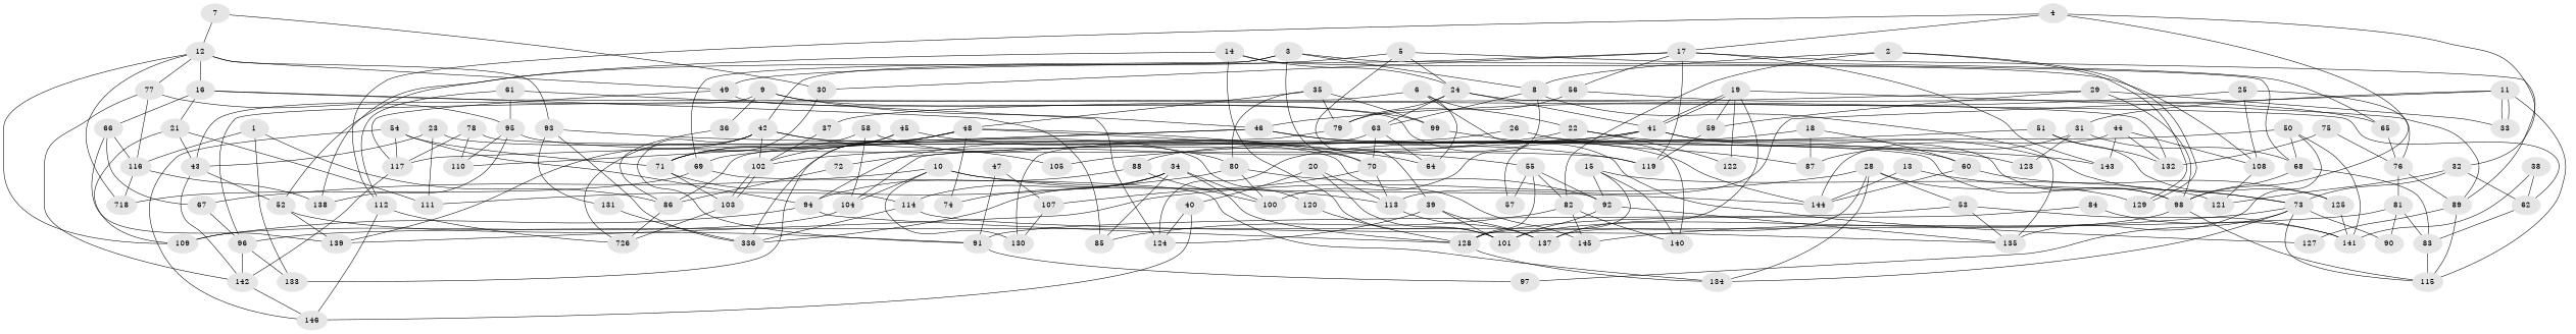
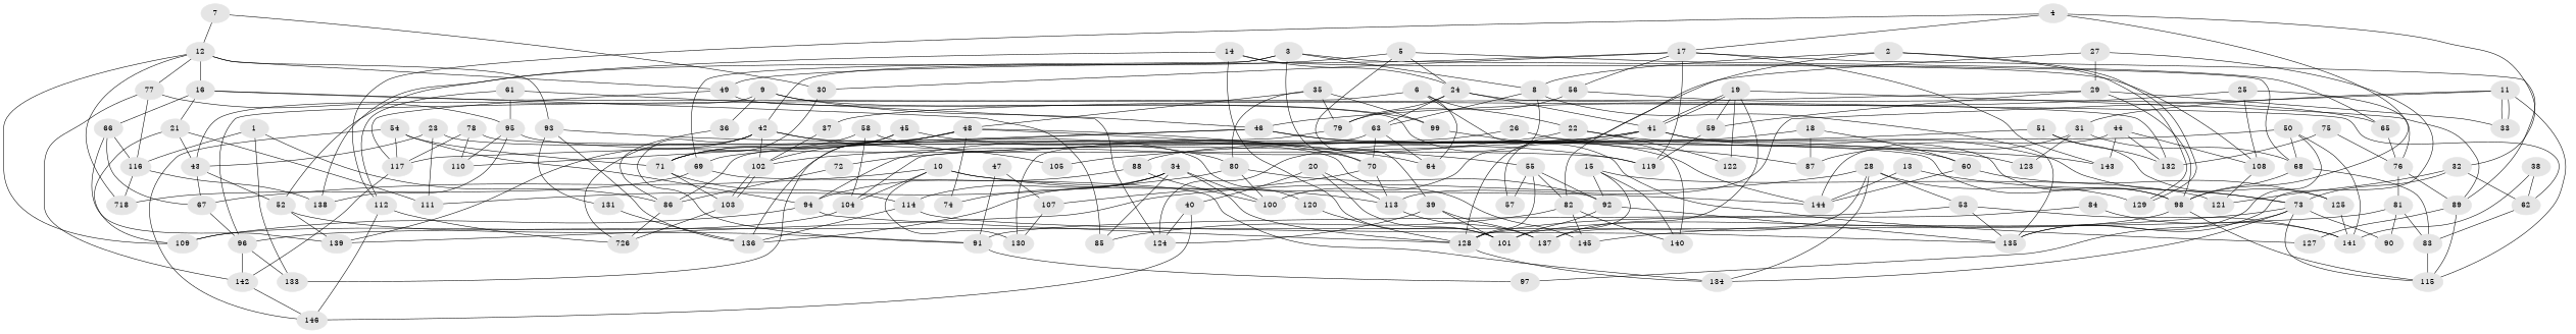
  graph {
    node [color=gray90 style=filled]
    1
    86
    116
    133
    n5 [label=726]
    n6 [label=718]
    138
    2
    8
    82
    129
    63
    100
    135
    140
    85
    145
    3
    42
    68
    69
    70
    102
    139
    91
    105
    120
    98
    83
    134
    113
    107
    4
    17
    32
    112
    30
    49
    56
    89
    119
    143
    73
    121
    62
    115
    101
    146
    5
    24
    39
    52
    65
    41
    79
    132
    124
    137
    76
    6
    22
    64
    96
    122
    123
    142
    7
    12
    16
    77
    93
    109
    71
    9
    36
    43
    46
    99
    60
    117
    144
    10
    67
    104
    130
    11
    31
    33
    87
    21
    66
    127
    95
-   136 [label=336]
+   136
    131
    13
    90
    97
    14
    108
    15
    92
    128
    111
    18
    125
    19
    59
    57
    72
    88
    20
    40
    103
    23
    25
    81
    26
    94
+   27
    29
    37
    28
    53
    141
    114
    34
    74
    35
    48
    80
    55
    110
    38
    44
    45
    47
    50
    51
    54
    58
    61
    75
    78
    84
    1 -- 86
    1 -- 116
    1 -- 133
    86 -- n5
    116 -- n6
    116 -- 138
    2 -- 8
    2 -- 82
    2 -- 129
    2 -- 129
    8 -- 63
    8 -- 100
    8 -- 135
    82 -- 140
    82 -- 85
    82 -- 145
    63 -- 86
    63 -- 70
    63 -- 64
    3 -- 8
    3 -- 42
    3 -- 68
    3 -- 69
    3 -- 70
    42 -- n5
    42 -- 102
    42 -- 139
    42 -- 91
    42 -- 105
    42 -- 120
    68 -- 98
    68 -- 83
    69 -- n6
    69 -- 134
    70 -- 113
    70 -- 107
    102 -- 103
    102 -- 103
    91 -- 97
    120 -- 128
    98 -- 115
    98 -- 101
    83 -- 115
    113 -- 137
    107 -- 130
    4 -- 98
    4 -- 17
    4 -- 32
    4 -- 112
    17 -- 30
    17 -- 49
    17 -- 56
    17 -- 89
    17 -- 119
    17 -- 143
    32 -- 73
    32 -- 121
    32 -- 62
    112 -- n5
    112 -- 146
    30 -- 71
    49 -- 117
    49 -- 127
    56 -- 65
    56 -- 79
    89 -- 115
    89 -- 127
    73 -- 145
    73 -- 134
    73 -- 115
    73 -- 90
    73 -- 97
    62 -- 83
    5 -- 24
    5 -- 39
    5 -- 52
    5 -- 65
    24 -- 63
    24 -- 41
    24 -- 79
    24 -- 132
    39 -- 101
    39 -- 124
    39 -- 137
    52 -- 139
    52 -- 91
    65 -- 76
    41 -- 98
    41 -- 73
    41 -- 57
    41 -- 72
    41 -- 88
    79 -- 130
    76 -- 89
    76 -- 81
    6 -- 140
    6 -- 22
    6 -- 64
    6 -- 96
    22 -- 102
    22 -- 122
    22 -- 123
    96 -- 133
    96 -- 142
    142 -- 146
    7 -- 30
    7 -- 12
    12 -- n6
    12 -- 49
    12 -- 16
    12 -- 77
    12 -- 93
    12 -- 109
    16 -- 85
    16 -- 62
    16 -- 21
    16 -- 66
    77 -- 116
    77 -- 142
    77 -- 95
    93 -- 143
    93 -- 136
    93 -- 131
    71 -- 103
    71 -- 114
    9 -- 36
    9 -- 43
    9 -- 46
    9 -- 99
    36 -- 86
    43 -- 52
-   43 -- 142
+   43 -- 67
    46 -- 69
    46 -- 119
    46 -- 60
    46 -- 117
    99 -- 144
    60 -- 144
    60 -- 125
    117 -- 142
    10 -- 113
    10 -- 144
    10 -- 67
    10 -- 104
    10 -- 130
    67 -- 96
    104 -- 109
    11 -- 113
    11 -- 115
    11 -- 31
    11 -- 33
    11 -- 33
    31 -- 68
    31 -- 123
    31 -- 87
    21 -- 109
    21 -- 43
    21 -- 111
    66 -- 116
    66 -- 139
    66 -- 67
    95 -- 138
    95 -- 119
    95 -- 110
    131 -- 136
    13 -- 73
    13 -- 144
    14 -- 138
    14 -- 101
    14 -- 24
    14 -- 108
    108 -- 121
    15 -- 140
    15 -- 121
    15 -- 92
    15 -- 128
    92 -- 135
    92 -- 101
    128 -- 134
    18 -- 124
    18 -- 60
    18 -- 87
    125 -- 141
    19 -- 89
    19 -- 41
    19 -- 41
    19 -- 137
    19 -- 122
    19 -- 59
    59 -- 119
    72 -- 86
    88 -- 100
    88 -- 94
    20 -- 113
    20 -- 101
    20 -- 40
    40 -- 146
    40 -- 124
    103 -- n5
    23 -- 145
    23 -- 43
    23 -- 111
    25 -- 76
    25 -- 46
    25 -- 108
    81 -- 83
    81 -- 96
    81 -- 90
    26 -- 87
    26 -- 94
    94 -- 109
    94 -- 128
+   27 -- 135
+   27 -- 128
+   27 -- 29
    29 -- 98
    29 -- 33
    29 -- 59
    29 -- 37
    37 -- 102
    28 -- 129
    28 -- 139
    28 -- 134
    28 -- 137
    28 -- 53
    53 -- 135
    53 -- 91
    53 -- 141
    114 -- 135
    114 -- 136
    34 -- 100
    34 -- 85
    34 -- 136
    34 -- 128
    34 -- 114
    34 -- 74
    35 -- 79
    35 -- 99
    35 -- 48
    35 -- 80
    48 -- 102
    48 -- 64
    48 -- 136
    48 -- 74
    48 -- 55
    48 -- 110
    80 -- 100
    80 -- 92
    80 -- 111
    55 -- 82
    55 -- 92
    55 -- 128
    55 -- 57
    38 -- 62
    38 -- 141
    44 -- 143
    44 -- 132
    44 -- 144
    44 -- 108
    45 -- 133
    45 -- 70
    45 -- 71
    47 -- 91
    47 -- 107
    50 -- 135
    50 -- 68
    50 -- 104
    50 -- 141
    51 -- 105
    51 -- 132
    51 -- 125
    54 -- 146
    54 -- 71
    54 -- 117
    54 -- 94
    58 -- 71
    58 -- 104
    58 -- 80
    61 -- 112
    61 -- 124
    61 -- 95
    75 -- 132
    75 -- 76
    78 -- 98
    78 -- 117
    78 -- 110
    84 -- 128
    84 -- 141
  }
